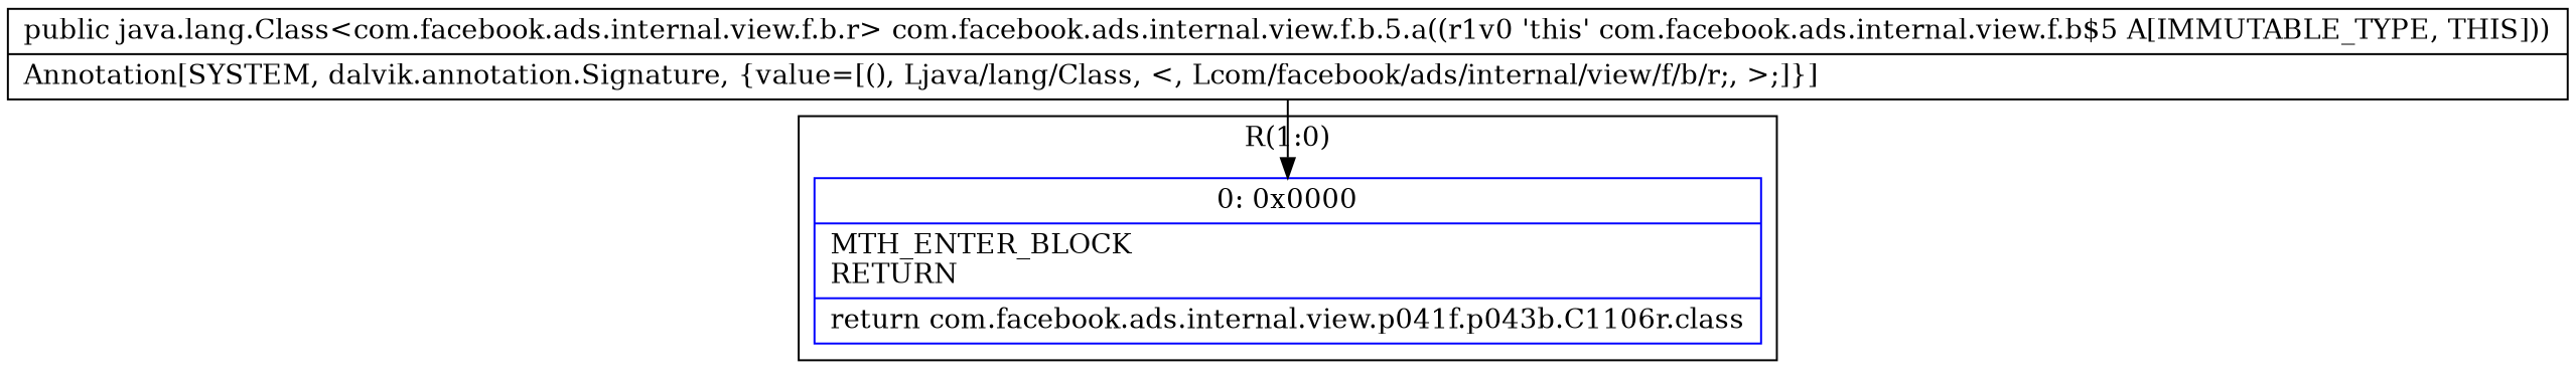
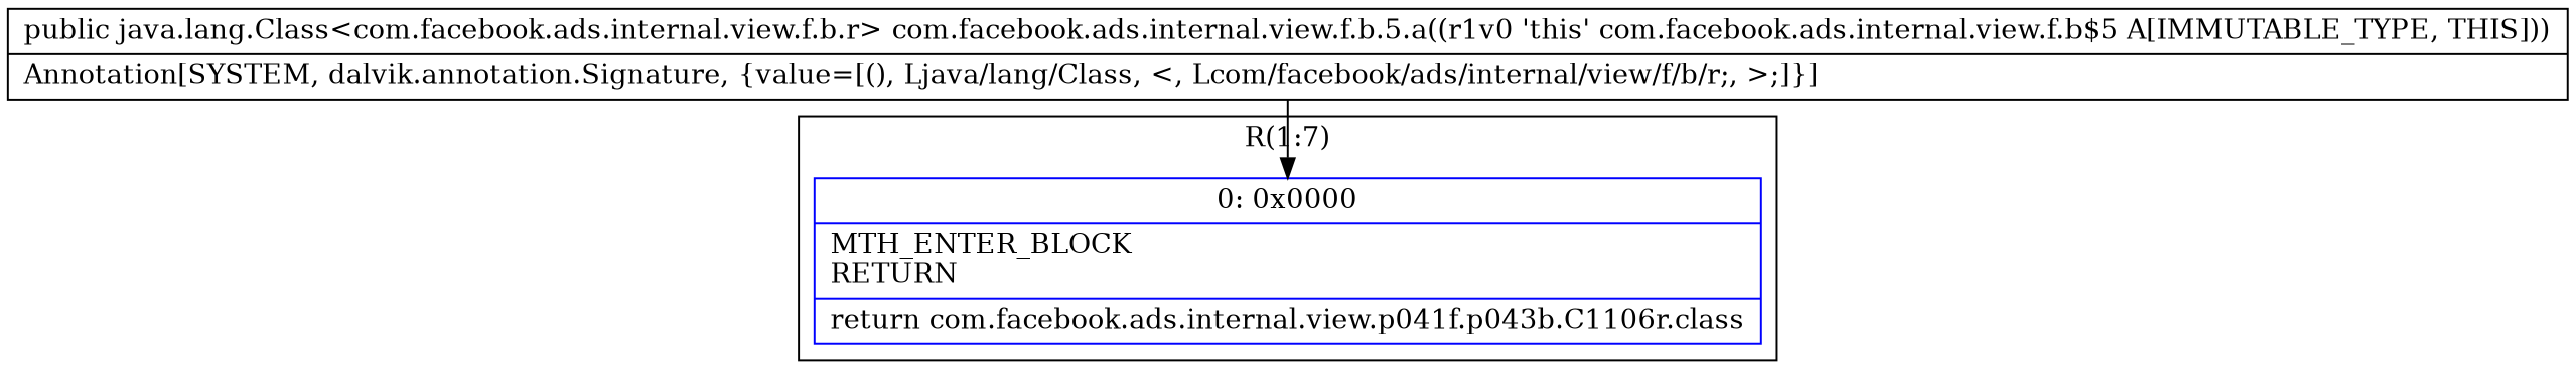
  digraph {
    node [shape=record]
    n1 [color=blue label="{0\:\ 0x0000|MTH_ENTER_BLOCK\lRETURN\l|return com.facebook.ads.internal.view.p041f.p043b.C1106r.class\l}"]
    n2 [label="{public java.lang.Class\<com.facebook.ads.internal.view.f.b.r\> com.facebook.ads.internal.view.f.b.5.a((r1v0 'this' com.facebook.ads.internal.view.f.b$5 A[IMMUTABLE_TYPE, THIS]))  | Annotation[SYSTEM, dalvik.annotation.Signature, \{value=[(), Ljava\/lang\/Class, \<, Lcom\/facebook\/ads\/internal\/view\/f\/b\/r;, \>;]\}]\l}"]
    subgraph cluster_1 {
-     label="R(1:0)"
+     label="R(1:7)"
      n1
    }
    n2 -> n1
  }
